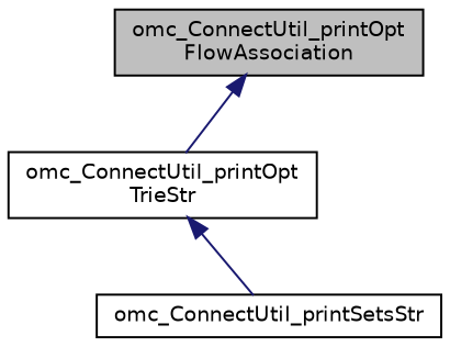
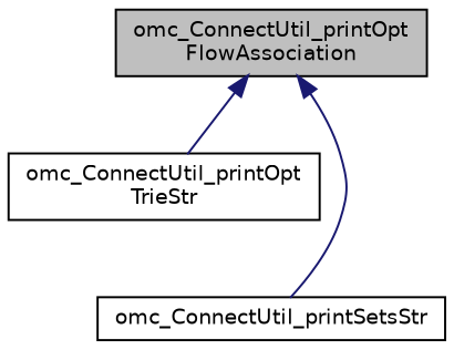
  digraph {
    rankdir=TB
    node [color=black fillcolor=white fontname=Helvetica fontsize=10 shape=record style=filled]
    edge [color=midnightblue dir=back fontname=Helvetica fontsize=10 labelfontname=Helvetica labelfontsize=10 style=solid]
    n1 [fillcolor=grey75 fontcolor=black height=0.2 label="omc_ConnectUtil_printOpt\lFlowAssociation" width=0.4]
    n2 [height=0.2 label="omc_ConnectUtil_printOpt\lTrieStr" width=0.4]
    n3 [height=0.2 label=omc_ConnectUtil_printSetsStr width=0.4]
    n1 -> n2
-   n2 -> n3
+   n1 -> n3
  }
